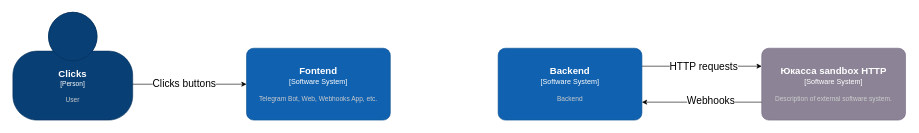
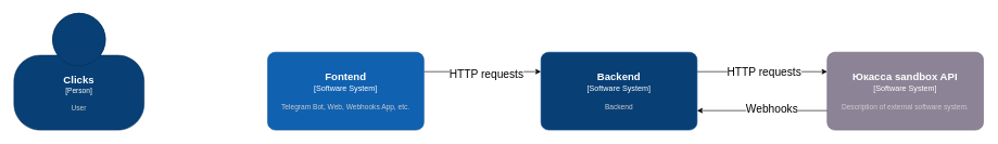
  <mxCell id="0" />
  <mxCell id="1" parent="0" />
  <mxCell id="2" style="edgeStyle=orthogonalEdgeStyle;rounded=0;orthogonalLoop=1;jettySize=auto;html=1;exitX=1;exitY=0.25;exitDx=0;exitDy=0;exitPerimeter=0;entryX=0;entryY=0.25;entryDx=0;entryDy=0;entryPerimeter=0;" parent="1" source="4" target="5" edge="1"><mxGeometry relative="1" as="geometry" /></mxCell>
  <mxCell id="3" value="HTTP requests" style="edgeLabel;html=1;align=center;verticalAlign=middle;resizable=0;points=[];fontSize=17;" parent="2" vertex="1" connectable="0"><mxGeometry x="0.02" y="-1" relative="1" as="geometry"><mxPoint as="offset" /></mxGeometry></mxCell>
- <mxCell id="4" value="&lt;font style=&quot;font-size: 16px&quot;&gt;&lt;b&gt;Backend&lt;/b&gt;&lt;/font&gt;&lt;div&gt;[Software System]&lt;/div&gt;&lt;br&gt;&lt;div&gt;&lt;font style=&quot;font-size: 11px&quot;&gt;&lt;font color=&quot;#cccccc&quot;&gt;Backend&lt;/font&gt;&lt;/div&gt;" style="rounded=1;whiteSpace=wrap;html=1;labelBackgroundColor=none;fillColor=#1061B0;fontColor=#ffffff;align=center;arcSize=10;strokeColor=#0D5091;metaEdit=1;resizable=0;points=[[0.25,0,0],[0.5,0,0],[0.75,0,0],[1,0.25,0],[1,0.5,0],[1,0.75,0],[0.75,1,0],[0.5,1,0],[0.25,1,0],[0,0.75,0],[0,0.5,0],[0,0.25,0]];" parent="1" vertex="1"><mxGeometry x="830" y="80" width="240" height="120" as="geometry" /></mxCell>
- <mxCell id="5" value="&lt;font style=&quot;font-size: 16px&quot;&gt;&lt;b&gt;Юкасса sandbox HTTP&lt;/b&gt;&lt;/font&gt;&lt;div&gt;[Software System]&lt;/div&gt;&lt;br&gt;&lt;div&gt;&lt;font style=&quot;font-size: 11px&quot;&gt;&lt;font color=&quot;#cccccc&quot;&gt;Description of external software system.&lt;/font&gt;&lt;/div&gt;" style="rounded=1;whiteSpace=wrap;html=1;labelBackgroundColor=none;fillColor=#8C8496;fontColor=#ffffff;align=center;arcSize=10;strokeColor=#736782;metaEdit=1;resizable=0;points=[[0.25,0,0],[0.5,0,0],[0.75,0,0],[1,0.25,0],[1,0.5,0],[1,0.75,0],[0.75,1,0],[0.5,1,0],[0.25,1,0],[0,0.75,0],[0,0.5,0],[0,0.25,0]];" parent="1" vertex="1"><mxGeometry x="1270" y="80" width="240" height="120" as="geometry" /></mxCell>
+ <mxCell id="4" value="&lt;font style=&quot;font-size: 16px&quot;&gt;&lt;b&gt;Backend&lt;/b&gt;&lt;/font&gt;&lt;div&gt;[Software System]&lt;/div&gt;&lt;br&gt;&lt;div&gt;&lt;font style=&quot;font-size: 11px&quot;&gt;&lt;font color=&quot;#cccccc&quot;&gt;Backend&lt;/font&gt;&lt;/div&gt;" style="rounded=1;whiteSpace=wrap;html=1;labelBackgroundColor=none;fillColor=#083f75;fontColor=#ffffff;align=center;arcSize=10;strokeColor=#0D5091;metaEdit=1;resizable=0;points=[[0.25,0,0],[0.5,0,0],[0.75,0,0],[1,0.25,0],[1,0.5,0],[1,0.75,0],[0.75,1,0],[0.5,1,0],[0.25,1,0],[0,0.75,0],[0,0.5,0],[0,0.25,0]];" parent="1" vertex="1"><mxGeometry x="830" y="80" width="240" height="120" as="geometry" /></mxCell>
+ <mxCell id="5" value="&lt;font style=&quot;font-size: 16px&quot;&gt;&lt;b&gt;Юкасса sandbox API&lt;/b&gt;&lt;/font&gt;&lt;div&gt;[Software System]&lt;/div&gt;&lt;br&gt;&lt;div&gt;&lt;font style=&quot;font-size: 11px&quot;&gt;&lt;font color=&quot;#cccccc&quot;&gt;Description of external software system.&lt;/font&gt;&lt;/div&gt;" style="rounded=1;whiteSpace=wrap;html=1;labelBackgroundColor=none;fillColor=#8C8496;fontColor=#ffffff;align=center;arcSize=10;strokeColor=#736782;metaEdit=1;resizable=0;points=[[0.25,0,0],[0.5,0,0],[0.75,0,0],[1,0.25,0],[1,0.5,0],[1,0.75,0],[0.75,1,0],[0.5,1,0],[0.25,1,0],[0,0.75,0],[0,0.5,0],[0,0.25,0]];" parent="1" vertex="1"><mxGeometry x="1270" y="80" width="240" height="120" as="geometry" /></mxCell>
+ <mxCell id="6" style="edgeStyle=orthogonalEdgeStyle;rounded=0;orthogonalLoop=1;jettySize=auto;html=1;entryX=0;entryY=0.25;entryDx=0;entryDy=0;entryPerimeter=0;exitX=1;exitY=0.25;exitDx=0;exitDy=0;exitPerimeter=0;" parent="1" source="13" target="4" edge="1"><mxGeometry relative="1" as="geometry"><mxPoint x="690" y="110" as="sourcePoint" /></mxGeometry></mxCell>
+ <mxCell id="7" value="HTTP requests" style="edgeLabel;html=1;align=center;verticalAlign=middle;resizable=0;points=[];fontSize=17;" parent="6" vertex="1" connectable="0"><mxGeometry x="0.057" y="-4" relative="1" as="geometry"><mxPoint as="offset" /></mxGeometry></mxCell>
  <mxCell id="8" style="edgeStyle=orthogonalEdgeStyle;rounded=0;orthogonalLoop=1;jettySize=auto;html=1;entryX=1;entryY=0.75;entryDx=0;entryDy=0;entryPerimeter=0;exitX=0;exitY=0.75;exitDx=0;exitDy=0;exitPerimeter=0;" parent="1" source="5" target="4" edge="1"><mxGeometry relative="1" as="geometry" /></mxCell>
  <mxCell id="9" value="Webhooks" style="edgeLabel;html=1;align=center;verticalAlign=middle;resizable=0;points=[];fontSize=17;" parent="8" vertex="1" connectable="0"><mxGeometry x="-0.14" y="-2" relative="1" as="geometry"><mxPoint as="offset" /></mxGeometry></mxCell>
- <mxCell id="10" style="edgeStyle=orthogonalEdgeStyle;rounded=0;orthogonalLoop=1;jettySize=auto;html=1;entryX=0;entryY=0.5;entryDx=0;entryDy=0;entryPerimeter=0;exitX=0.995;exitY=0.667;exitDx=0;exitDy=0;exitPerimeter=0;" parent="1" source="12" target="13" edge="1"><mxGeometry relative="1" as="geometry" /></mxCell>
- <mxCell id="11" value="Clicks buttons" style="edgeLabel;html=1;align=center;verticalAlign=middle;resizable=0;points=[];fontSize=17;" parent="10" vertex="1" connectable="0"><mxGeometry x="-0.092" relative="1" as="geometry"><mxPoint as="offset" /></mxGeometry></mxCell>
  <mxCell id="12" value="&lt;font style=&quot;font-size: 16px&quot;&gt;&lt;b&gt;Clicks&lt;/b&gt;&lt;/font&gt;&lt;div&gt;[Person]&lt;/div&gt;&lt;br&gt;&lt;div&gt;&lt;font style=&quot;font-size: 11px&quot;&gt;&lt;font color=&quot;#cccccc&quot;&gt;User&lt;/font&gt;&lt;/div&gt;" style="html=1;fontSize=11;dashed=0;whiteSpace=wrap;fillColor=#083F75;strokeColor=#06315C;fontColor=#ffffff;shape=mxgraph.c4.person2;align=center;metaEdit=1;points=[[0.5,0,0],[1,0.5,0],[1,0.75,0],[0.75,1,0],[0.5,1,0],[0.25,1,0],[0,0.75,0],[0,0.5,0]];resizable=0;" parent="1" vertex="1"><mxGeometry x="20" y="20" width="200" height="180" as="geometry" /></mxCell>
  <mxCell id="13" value="&lt;font style=&quot;font-size: 16px&quot;&gt;&lt;b&gt;Fontend&lt;/b&gt;&lt;/font&gt;&lt;div&gt;[Software System]&lt;/div&gt;&lt;br&gt;&lt;div&gt;&lt;font style=&quot;font-size: 11px&quot;&gt;&lt;font color=&quot;#cccccc&quot;&gt;Telegram Bot, Web, Webhooks App, etc.&lt;/font&gt;&lt;/div&gt;" style="rounded=1;whiteSpace=wrap;html=1;labelBackgroundColor=none;fillColor=#1061B0;fontColor=#ffffff;align=center;arcSize=10;strokeColor=#0D5091;metaEdit=1;resizable=0;points=[[0.25,0,0],[0.5,0,0],[0.75,0,0],[1,0.25,0],[1,0.5,0],[1,0.75,0],[0.75,1,0],[0.5,1,0],[0.25,1,0],[0,0.75,0],[0,0.5,0],[0,0.25,0]];" parent="1" vertex="1"><mxGeometry x="410" y="80" width="240" height="120" as="geometry" /></mxCell>
